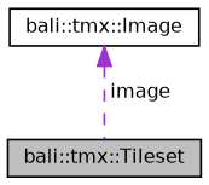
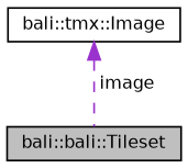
  digraph {
    node [color=black fontname=Helvetica fontsize=10 shape=record style=filled]
-   n1 [fillcolor=grey75 fontcolor=black height=0.2 label="bali::tmx::Tileset" width=0.4]
+   n1 [fillcolor=grey75 fontcolor=black height=0.2 label="bali::bali::Tileset" width=0.4]
    n2 [fillcolor=white height=0.2 label="bali::tmx::Image" width=0.4]
    n2 -> n1 [color=darkorchid3 dir=back fontname=Helvetica fontsize=10 label=" image" labelfontname=Helvetica labelfontsize=10 style=dashed]
  }
